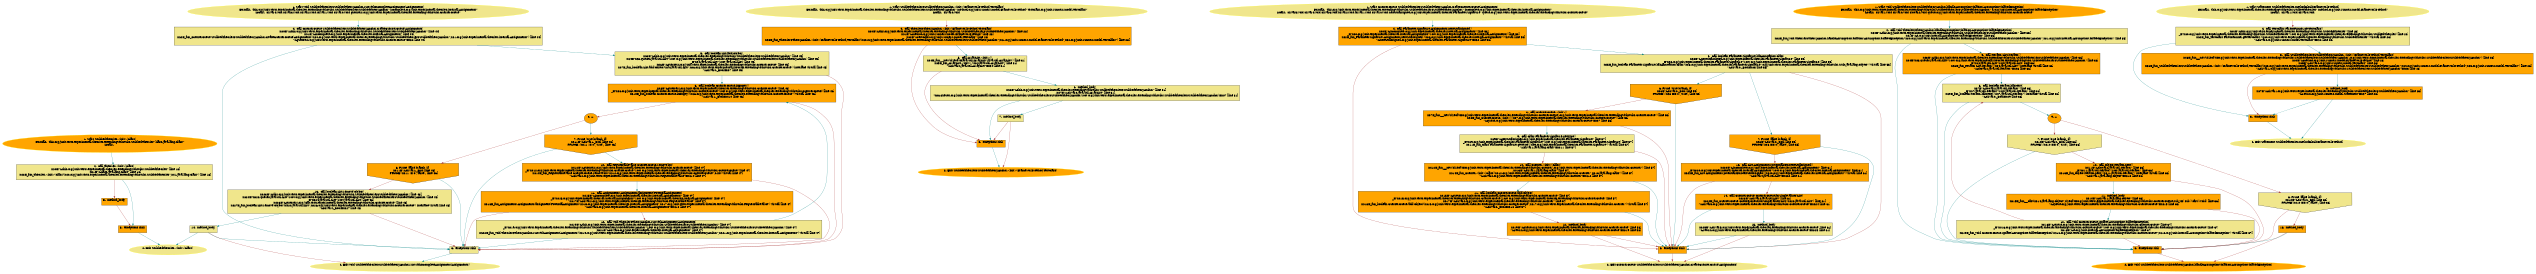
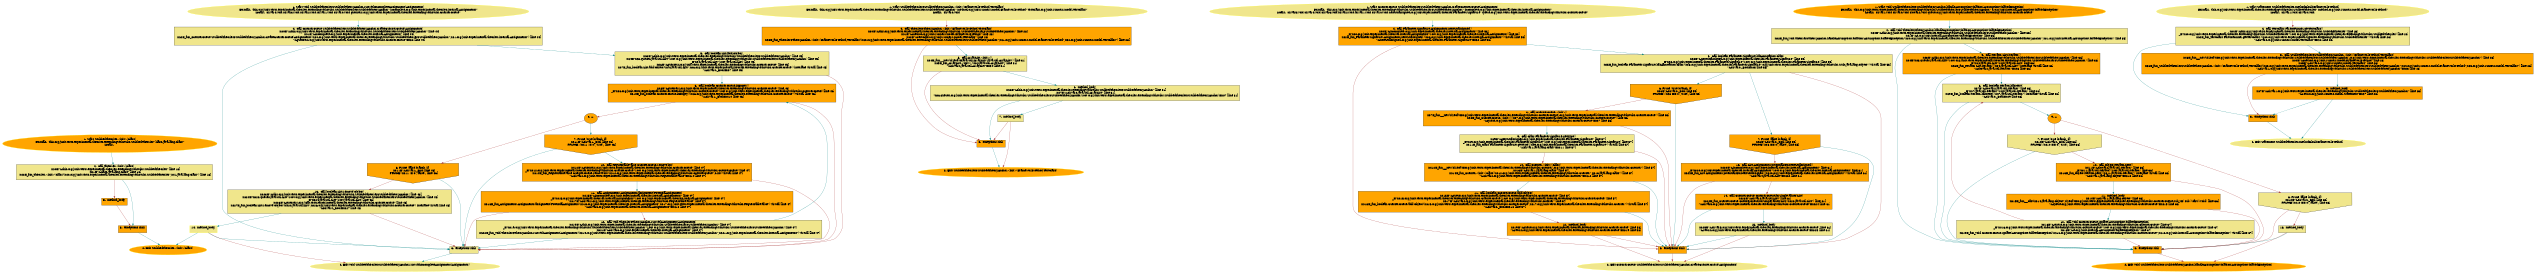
  digraph {
    node [fillcolor=orange style=filled shape=box]
    edge [color=teal]
    n1 [color=yellow label="1: Start StubbedTheories.<init>(Class)\nFormals:  this:org.junit.tests.experimental.theories.extendingwithstubs.StubbedTheories* klass:java.lang.Class*\nLocals:  \n  " shape=""]
    n2 [fillcolor=khaki label="4:  Call Theories.<init>(Class) \n   n$0=*&this:org.junit.tests.experimental.theories.extendingwithstubs.StubbedTheories* [line 18]\n  n$1=*&klass:java.lang.Class* [line 18]\n  n$2=_fun_Theories.<init>(Class)(n$0:org.junit.tests.experimental.theories.extendingwithstubs.StubbedTheories*,n$1:java.lang.Class*) [line 18]\n "]
    n3 [label="3:  exceptions sink \n  "]
    n4 [label="5:  method_body \n  "]
-   n5 [color=yellow fillcolor=khaki label="2: Exit StubbedTheories.<init>(Class) \n  " shape=""]
+   n5 [color=yellow label="2: Exit StubbedTheories.<init>(Class) \n  " shape=""]
    n6 [color=yellow fillcolor=khaki label="1: Start StubbedTheories$StubbedTheoryAnchor.<init>(FrameworkMethod,TestClass)\nFormals:  this:org.junit.tests.experimental.theories.extendingwithstubs.StubbedTheories$StubbedTheoryAnchor* method:org.junit.runners.model.FrameworkMethod* testClass:org.junit.runners.model.TestClass*\nLocals:  $irvar0:void \n  " shape=""]
    n7 [label="4:  Call Theories$TheoryAnchor.<init>(FrameworkMethod,TestClass) \n   n$0=*&this:org.junit.tests.experimental.theories.extendingwithstubs.StubbedTheories$StubbedTheoryAnchor* [line 28]\n  n$1=*&method:org.junit.runners.model.FrameworkMethod* [line 28]\n  n$2=*&testClass:org.junit.runners.model.TestClass* [line 28]\n  n$3=_fun_Theories$TheoryAnchor.<init>(FrameworkMethod,TestClass)(n$0:org.junit.tests.experimental.theories.extendingwithstubs.StubbedTheories$StubbedTheoryAnchor*,n$1:org.junit.runners.model.FrameworkMethod*,n$2:org.junit.runners.model.TestClass*) [line 28]\n "]
    n8 [label="3:  exceptions sink \n  "]
    n9 [fillcolor=khaki label="5:  Call ArrayList.<init>() \n   n$4=_fun___new(sizeof(t=java.util.ArrayList):java.util.ArrayList*) [line 31]\n  n$5=_fun_ArrayList.<init>()(n$4:java.util.ArrayList*) [line 31]\n  *&$irvar0:java.util.ArrayList*=n$4 [line 31]\n "]
    n10 [color=yellow label="2: Exit StubbedTheories$StubbedTheoryAnchor.<init>(FrameworkMethod,TestClass) \n  " shape=""]
    n11 [fillcolor=khaki label="6:  method_body \n   n$6=*&this:org.junit.tests.experimental.theories.extendingwithstubs.StubbedTheories$StubbedTheoryAnchor* [line 31]\n  n$7=*&$irvar0:java.util.ArrayList* [line 31]\n  *n$6.queues:org.junit.tests.experimental.theories.extendingwithstubs.StubbedTheories$StubbedTheoryAnchor(root org.junit.tests.experimental.theories.extendingwithstubs.StubbedTheories$StubbedTheoryAnchor)=n$7 [line 31]\n "]
    n12 [fillcolor=khaki label="7:  method_body \n  "]
    n13 [color=yellow fillcolor=khaki label="1: Start GuesserQueue StubbedTheories$StubbedTheoryAnchor.createGuesserQueue(Assignments)\nFormals:  this:org.junit.tests.experimental.theories.extendingwithstubs.StubbedTheories$StubbedTheoryAnchor* incomplete:org.junit.experimental.theories.internal.Assignments*\nLocals:  $irvar5:void $irvar4:void $irvar3:void $irvar2:void $irvar1:void $irvar0:void nextUnassigned:org.junit.experimental.theories.ParameterSignature* queue:org.junit.tests.experimental.theories.extendingwithstubs.GuesserQueue* \n  " shape=""]
    n14 [label="4:  Call ParameterSignature Assignments.nextUnassigned() \n   n$0=*&incomplete:org.junit.experimental.theories.internal.Assignments* [line 53]\n  _=*n$0:org.junit.experimental.theories.internal.Assignments*(root org.junit.experimental.theories.internal.Assignments) [line 53]\n  n$2=_fun_ParameterSignature Assignments.nextUnassigned()(n$0:org.junit.experimental.theories.internal.Assignments*) virtual [line 53]\n  *&nextUnassigned:org.junit.experimental.theories.ParameterSignature*=n$2 [line 53]\n "]
    n15 [label="3:  exceptions sink \n  "]
    n16 [fillcolor=khaki label="5:  Call boolean ParameterSignature.hasAnnotation(Class) \n   n$3=*&nextUnassigned:org.junit.experimental.theories.ParameterSignature* [line 55]\n  _=*n$3:org.junit.experimental.theories.ParameterSignature*(root org.junit.experimental.theories.ParameterSignature) [line 55]\n  n$5=_fun_boolean ParameterSignature.hasAnnotation(Class)(n$3:org.junit.experimental.theories.ParameterSignature*,org.junit.tests.experimental.theories.extendingwithstubs.Stub:java.lang.Object*) virtual [line 55]\n  *&$irvar0:_Bool=n$5 [line 55]\n "]
    n17 [color=yellow fillcolor=khaki label="2: Exit GuesserQueue StubbedTheories$StubbedTheoryAnchor.createGuesserQueue(Assignments) \n  " shape=""]
    n18 [label="6: Prune (true branch, if) \n   n$6=*&$irvar0:_Bool [line 55]\n  PRUNE(!(n$6 == 0), true); [line 55]\n " shape=invhouse]
    n19 [label="7: Prune (false branch, if) \n   n$6=*&$irvar0:_Bool [line 55]\n  PRUNE((n$6 == 0), false); [line 55]\n " shape=invhouse]
    n20 [label="8:  Call GuesserQueue.<init>() \n   n$7=_fun___new(sizeof(t=org.junit.tests.experimental.theories.extendingwithstubs.GuesserQueue):org.junit.tests.experimental.theories.extendingwithstubs.GuesserQueue*) [line 56]\n  n$8=_fun_GuesserQueue.<init>()(n$7:org.junit.tests.experimental.theories.extendingwithstubs.GuesserQueue*) [line 56]\n  *&queue:org.junit.tests.experimental.theories.extendingwithstubs.GuesserQueue*=n$7 [line 56]\n "]
    n21 [label="13:  Call List Assignments.potentialsForNextUnassigned() \n   n$20=*&incomplete:org.junit.experimental.theories.internal.Assignments* [line 61]\n  _=*n$20:org.junit.experimental.theories.internal.Assignments*(root org.junit.experimental.theories.internal.Assignments) [line 61]\n  n$22=_fun_List Assignments.potentialsForNextUnassigned()(n$20:org.junit.experimental.theories.internal.Assignments*) virtual [line 61]\n  *&$irvar4:java.util.List*=n$22 [line 61]\n "]
    n22 [fillcolor=khaki label="9:  Call Class ParameterSignature.getType() \n   n$9=*&nextUnassigned:org.junit.experimental.theories.ParameterSignature* [line 57]\n  _=*n$9:org.junit.experimental.theories.ParameterSignature*(root org.junit.experimental.theories.ParameterSignature) [line 57]\n  n$11=_fun_Class ParameterSignature.getType()(n$9:org.junit.experimental.theories.ParameterSignature*) virtual [line 57]\n  *&$irvar1:java.lang.Class*=n$11 [line 57]\n "]
    n23 [label="14:  Call GuesserQueue GuesserQueue.forSingleValues(List) \n   n$23=*&$irvar4:java.util.List* [line 61]\n  n$24=_fun_GuesserQueue GuesserQueue.forSingleValues(List)(n$23:java.util.List*) [line 61]\n  *&$irvar5:org.junit.tests.experimental.theories.extendingwithstubs.GuesserQueue*=n$24 [line 61]\n "]
    n24 [label="10:  Call Guesser.<init>(Class) \n   n$12=_fun___new(sizeof(t=org.junit.tests.experimental.theories.extendingwithstubs.Guesser):org.junit.tests.experimental.theories.extendingwithstubs.Guesser*) [line 57]\n  n$13=*&$irvar1:java.lang.Class* [line 57]\n  n$14=_fun_Guesser.<init>(Class)(n$12:org.junit.tests.experimental.theories.extendingwithstubs.Guesser*,n$13:java.lang.Class*) [line 57]\n  *&$irvar2:org.junit.tests.experimental.theories.extendingwithstubs.Guesser*=n$12 [line 57]\n "]
    n25 [fillcolor=khaki label="15:  method_body \n   n$25=*&$irvar5:org.junit.tests.experimental.theories.extendingwithstubs.GuesserQueue* [line 61]\n  *&return:org.junit.tests.experimental.theories.extendingwithstubs.GuesserQueue*=n$25 [line 61]\n "]
    n26 [label="11:  Call boolean GuesserQueue.add(Object) \n   n$15=*&queue:org.junit.tests.experimental.theories.extendingwithstubs.GuesserQueue* [line 57]\n  _=*n$15:org.junit.tests.experimental.theories.extendingwithstubs.GuesserQueue*(root org.junit.tests.experimental.theories.extendingwithstubs.GuesserQueue) [line 57]\n  n$17=*&$irvar2:org.junit.tests.experimental.theories.extendingwithstubs.Guesser* [line 57]\n  n$18=_fun_boolean GuesserQueue.add(Object)(n$15:org.junit.tests.experimental.theories.extendingwithstubs.GuesserQueue*,n$17:org.junit.tests.experimental.theories.extendingwithstubs.Guesser*) virtual [line 57]\n  *&$irvar3:_Bool=n$18 [line 57]\n "]
    n27 [label="12:  method_body \n   n$19=*&queue:org.junit.tests.experimental.theories.extendingwithstubs.GuesserQueue* [line 58]\n  *&return:org.junit.tests.experimental.theories.extendingwithstubs.GuesserQueue*=n$19 [line 58]\n "]
    n28 [color=yellow label="1: Start void StubbedTheories$StubbedTheoryAnchor.handleAssumptionViolation(AssumptionViolatedException)\nFormals:  this:org.junit.tests.experimental.theories.extendingwithstubs.StubbedTheories$StubbedTheoryAnchor* e:org.junit.internal.AssumptionViolatedException*\nLocals:  $irvar1:void $irvar0:void $bcvar2:void queue:org.junit.tests.experimental.theories.extendingwithstubs.GuesserQueue* \n  " shape=""]
    n29 [fillcolor=khaki label="4:  Call void Theories$TheoryAnchor.handleAssumptionViolation(AssumptionViolatedException) \n   n$0=*&this:org.junit.tests.experimental.theories.extendingwithstubs.StubbedTheories$StubbedTheoryAnchor* [line 35]\n  n$1=*&e:org.junit.internal.AssumptionViolatedException* [line 35]\n  n$2=_fun_void Theories$TheoryAnchor.handleAssumptionViolation(AssumptionViolatedException)(n$0:org.junit.tests.experimental.theories.extendingwithstubs.StubbedTheories$StubbedTheoryAnchor*,n$1:org.junit.internal.AssumptionViolatedException*) [line 35]\n "]
    n30 [label="3:  exceptions sink \n  "]
    n31 [label="5:  Call Iterator List.iterator() \n   n$3=*&this:org.junit.tests.experimental.theories.extendingwithstubs.StubbedTheories$StubbedTheoryAnchor* [line 36]\n  n$4=*n$3.queues:java.util.List*(root org.junit.tests.experimental.theories.extendingwithstubs.StubbedTheories$StubbedTheoryAnchor) [line 36]\n  _=*n$4:java.util.List*(root java.util.List) [line 36]\n  n$6=_fun_Iterator List.iterator()(n$4:java.util.List*) interface virtual [line 36]\n  *&$bcvar2:java.util.Iterator*=n$6 [line 36]\n "]
    n32 [color=yellow label="2: Exit void StubbedTheories$StubbedTheoryAnchor.handleAssumptionViolation(AssumptionViolatedException) \n  " shape=""]
    n33 [fillcolor=khaki label="6:  Call boolean Iterator.hasNext() \n   n$7=*&$bcvar2:java.util.Iterator* [line 36]\n  _=*n$7:java.util.Iterator*(root java.util.Iterator) [line 36]\n  n$9=_fun_boolean Iterator.hasNext()(n$7:java.util.Iterator*) interface virtual [line 36]\n  *&$irvar0:_Bool=n$9 [line 36]\n "]
    n34 [label="9: + \n  " shape=""]
    n35 [fillcolor=khaki label="7: Prune (true branch, if) \n   n$10=*&$irvar0:_Bool [line 36]\n  PRUNE(!(n$10 == 0), true); [line 36]\n " shape=invhouse]
    n36 [fillcolor=khaki label="8: Prune (false branch, if) \n   n$10=*&$irvar0:_Bool [line 36]\n  PRUNE((n$10 == 0), false); [line 36]\n " shape=invhouse]
    n37 [label="10:  Call Object Iterator.next() \n   n$11=*&$bcvar2:java.util.Iterator* [line 36]\n  _=*n$11:java.util.Iterator*(root java.util.Iterator) [line 36]\n  n$13=_fun_Object Iterator.next()(n$11:java.util.Iterator*) interface virtual [line 36]\n  *&$irvar1:java.lang.Object*=n$13 [line 36]\n "]
-   n38 [label="13:  method_body \n  "]
+   n38 [fillcolor=khaki label="13:  method_body \n  "]
    n39 [label="11:  method_body \n   n$14=*&$irvar1:java.lang.Object* [line 36]\n  n$15=_fun___cast(n$14:java.lang.Object*,sizeof(t=org.junit.tests.experimental.theories.extendingwithstubs.GuesserQueue;sub_t=( sub )(cast)):void) [line 36]\n  *&queue:org.junit.tests.experimental.theories.extendingwithstubs.GuesserQueue*=n$15 [line 36]\n "]
    n40 [fillcolor=khaki label="12:  Call void GuesserQueue.update(AssumptionViolatedException) \n   n$16=*&queue:org.junit.tests.experimental.theories.extendingwithstubs.GuesserQueue* [line 37]\n  _=*n$16:org.junit.tests.experimental.theories.extendingwithstubs.GuesserQueue*(root org.junit.tests.experimental.theories.extendingwithstubs.GuesserQueue) [line 37]\n  n$18=*&e:org.junit.internal.AssumptionViolatedException* [line 37]\n  n$19=_fun_void GuesserQueue.update(AssumptionViolatedException)(n$16:org.junit.tests.experimental.theories.extendingwithstubs.GuesserQueue*,n$18:org.junit.internal.AssumptionViolatedException*) virtual [line 37]\n "]
    n41 [color=yellow fillcolor=khaki label="1: Start Statement StubbedTheories.methodBlock(FrameworkMethod)\nFormals:  this:org.junit.tests.experimental.theories.extendingwithstubs.StubbedTheories* method:org.junit.runners.model.FrameworkMethod*\nLocals:  $irvar1:void $irvar0:void \n  " shape=""]
    n42 [fillcolor=khaki label="4:  Call TestClass ParentRunner.getTestClass() \n   n$0=*&this:org.junit.tests.experimental.theories.extendingwithstubs.StubbedTheories* [line 23]\n  _=*n$0:org.junit.tests.experimental.theories.extendingwithstubs.StubbedTheories*(root org.junit.tests.experimental.theories.extendingwithstubs.StubbedTheories) [line 23]\n  n$2=_fun_TestClass ParentRunner.getTestClass()(n$0:org.junit.tests.experimental.theories.extendingwithstubs.StubbedTheories*) virtual [line 23]\n  *&$irvar0:org.junit.runners.model.TestClass*=n$2 [line 23]\n "]
    n43 [label="3:  exceptions sink \n  "]
    n44 [label="5:  Call StubbedTheories$StubbedTheoryAnchor.<init>(FrameworkMethod,TestClass) \n   n$3=_fun___new(sizeof(t=org.junit.tests.experimental.theories.extendingwithstubs.StubbedTheories$StubbedTheoryAnchor):org.junit.tests.experimental.theories.extendingwithstubs.StubbedTheories$StubbedTheoryAnchor*) [line 23]\n  n$4=*&method:org.junit.runners.model.FrameworkMethod* [line 23]\n  n$5=*&$irvar0:org.junit.runners.model.TestClass* [line 23]\n  n$6=_fun_StubbedTheories$StubbedTheoryAnchor.<init>(FrameworkMethod,TestClass)(n$3:org.junit.tests.experimental.theories.extendingwithstubs.StubbedTheories$StubbedTheoryAnchor*,n$4:org.junit.runners.model.FrameworkMethod*,n$5:org.junit.runners.model.TestClass*) [line 23]\n  *&$irvar1:org.junit.tests.experimental.theories.extendingwithstubs.StubbedTheories$StubbedTheoryAnchor*=n$3 [line 23]\n "]
    n45 [color=yellow fillcolor=khaki label="2: Exit Statement StubbedTheories.methodBlock(FrameworkMethod) \n  " shape=""]
    n46 [label="6:  method_body \n   n$7=*&$irvar1:org.junit.tests.experimental.theories.extendingwithstubs.StubbedTheories$StubbedTheoryAnchor* [line 23]\n  *&return:org.junit.runners.model.Statement*=n$7 [line 23]\n "]
    n47 [color=yellow fillcolor=khaki label="1: Start void StubbedTheories$StubbedTheoryAnchor.runWithIncompleteAssignment(Assignments)\nFormals:  this:org.junit.tests.experimental.theories.extendingwithstubs.StubbedTheories$StubbedTheoryAnchor* incomplete:org.junit.experimental.theories.internal.Assignments*\nLocals:  $irvar4:void $irvar3:void $irvar2:void $irvar1:void $irvar0:void guessers:org.junit.tests.experimental.theories.extendingwithstubs.GuesserQueue* \n  " shape=""]
    n48 [fillcolor=khaki label="4:  Call GuesserQueue StubbedTheories$StubbedTheoryAnchor.createGuesserQueue(Assignments) \n   n$0=*&this:org.junit.tests.experimental.theories.extendingwithstubs.StubbedTheories$StubbedTheoryAnchor* [line 44]\n  n$1=*&incomplete:org.junit.experimental.theories.internal.Assignments* [line 44]\n  n$2=_fun_GuesserQueue StubbedTheories$StubbedTheoryAnchor.createGuesserQueue(Assignments)(n$0:org.junit.tests.experimental.theories.extendingwithstubs.StubbedTheories$StubbedTheoryAnchor*,n$1:org.junit.experimental.theories.internal.Assignments*) [line 44]\n  *&guessers:org.junit.tests.experimental.theories.extendingwithstubs.GuesserQueue*=n$2 [line 44]\n "]
    n49 [fillcolor=khaki label="3:  exceptions sink \n  "]
    n50 [fillcolor=khaki label="5:  Call boolean List.add(Object) \n   n$3=*&this:org.junit.tests.experimental.theories.extendingwithstubs.StubbedTheories$StubbedTheoryAnchor* [line 45]\n  n$4=*n$3.queues:java.util.List*(root org.junit.tests.experimental.theories.extendingwithstubs.StubbedTheories$StubbedTheoryAnchor) [line 45]\n  _=*n$4:java.util.List*(root java.util.List) [line 45]\n  n$6=*&guessers:org.junit.tests.experimental.theories.extendingwithstubs.GuesserQueue* [line 45]\n  n$7=_fun_boolean List.add(Object)(n$4:java.util.List*,n$6:org.junit.tests.experimental.theories.extendingwithstubs.GuesserQueue*) interface virtual [line 45]\n  *&$irvar0:_Bool=n$7 [line 45]\n "]
    n51 [color=yellow fillcolor=khaki label="2: Exit void StubbedTheories$StubbedTheoryAnchor.runWithIncompleteAssignment(Assignments) \n  " shape=""]
    n52 [label="6:  Call boolean GuesserQueue.isEmpty() \n   n$8=*&guessers:org.junit.tests.experimental.theories.extendingwithstubs.GuesserQueue* [line 46]\n  _=*n$8:org.junit.tests.experimental.theories.extendingwithstubs.GuesserQueue*(root org.junit.tests.experimental.theories.extendingwithstubs.GuesserQueue) [line 46]\n  n$10=_fun_boolean GuesserQueue.isEmpty()(n$8:org.junit.tests.experimental.theories.extendingwithstubs.GuesserQueue*) virtual [line 46]\n  *&$irvar1:_Bool=n$10 [line 46]\n "]
    n53 [label="9: + \n  " shape=""]
    n54 [label="7: Prune (true branch, if) \n   n$11=*&$irvar1:_Bool [line 46]\n  PRUNE(!(n$11 != 0), true); [line 46]\n " shape=invhouse]
    n55 [label="8: Prune (false branch, if) \n   n$11=*&$irvar1:_Bool [line 46]\n  PRUNE((n$11 != 0), false); [line 46]\n " shape=invhouse]
    n56 [label="10:  Call ReguessableValue GuesserQueue.remove(int) \n   n$12=*&guessers:org.junit.tests.experimental.theories.extendingwithstubs.GuesserQueue* [line 47]\n  _=*n$12:org.junit.tests.experimental.theories.extendingwithstubs.GuesserQueue*(root org.junit.tests.experimental.theories.extendingwithstubs.GuesserQueue) [line 47]\n  n$14=_fun_ReguessableValue GuesserQueue.remove(int)(n$12:org.junit.tests.experimental.theories.extendingwithstubs.GuesserQueue*,0:int) virtual [line 47]\n  *&$irvar2:org.junit.tests.experimental.theories.extendingwithstubs.ReguessableValue*=n$14 [line 47]\n "]
    n57 [fillcolor=khaki label="13:  Call boolean List.remove(Object) \n   n$23=*&this:org.junit.tests.experimental.theories.extendingwithstubs.StubbedTheories$StubbedTheoryAnchor* [line 48]\n  n$24=*n$23.queues:java.util.List*(root org.junit.tests.experimental.theories.extendingwithstubs.StubbedTheories$StubbedTheoryAnchor) [line 48]\n  _=*n$24:java.util.List*(root java.util.List) [line 48]\n  n$26=*&guessers:org.junit.tests.experimental.theories.extendingwithstubs.GuesserQueue* [line 48]\n  n$27=_fun_boolean List.remove(Object)(n$24:java.util.List*,n$26:org.junit.tests.experimental.theories.extendingwithstubs.GuesserQueue*) interface virtual [line 48]\n  *&$irvar4:_Bool=n$27 [line 48]\n "]
    n58 [label="11:  Call Assignments Assignments.assignNext(PotentialAssignment) \n   n$15=*&incomplete:org.junit.experimental.theories.internal.Assignments* [line 47]\n  _=*n$15:org.junit.experimental.theories.internal.Assignments*(root org.junit.experimental.theories.internal.Assignments) [line 47]\n  n$17=*&$irvar2:org.junit.tests.experimental.theories.extendingwithstubs.ReguessableValue* [line 47]\n  n$18=_fun_Assignments Assignments.assignNext(PotentialAssignment)(n$15:org.junit.experimental.theories.internal.Assignments*,n$17:org.junit.tests.experimental.theories.extendingwithstubs.ReguessableValue*) virtual [line 47]\n  *&$irvar3:org.junit.experimental.theories.internal.Assignments*=n$18 [line 47]\n "]
    n59 [fillcolor=khaki label="12:  Call void Theories$TheoryAnchor.runWithAssignment(Assignments) \n   n$19=*&this:org.junit.tests.experimental.theories.extendingwithstubs.StubbedTheories$StubbedTheoryAnchor* [line 47]\n  _=*n$19:org.junit.tests.experimental.theories.extendingwithstubs.StubbedTheories$StubbedTheoryAnchor*(root org.junit.tests.experimental.theories.extendingwithstubs.StubbedTheories$StubbedTheoryAnchor) [line 47]\n  n$21=*&$irvar3:org.junit.experimental.theories.internal.Assignments* [line 47]\n  n$22=_fun_void Theories$TheoryAnchor.runWithAssignment(Assignments)(n$19:org.junit.tests.experimental.theories.extendingwithstubs.StubbedTheories$StubbedTheoryAnchor*,n$21:org.junit.experimental.theories.internal.Assignments*) virtual [line 47]\n "]
-   n60 [fillcolor=khaki label="14:  method_body \n  "]
+   n60 [fillcolor=khaki label="14:  method_body \n  " color=yellow]
    n1 -> n2
    n2 -> n3
    n2 -> n4 [color=brown]
    n3 -> n5
    n4 -> n3 [color=brown]
    n6 -> n7 [color=brown]
    n7 -> n8 [color=brown]
    n7 -> n9
    n8 -> n10
    n9 -> n8 [color=brown]
    n9 -> n11
    n11 -> n8
    n11 -> n12
    n12 -> n8 [color=brown]
    n12 -> n10 [color=brown]
    n13 -> n14
    n14 -> n15 [color=brown]
    n14 -> n16
    n15 -> n17 [color=brown]
    n16 -> n15 [color=brown]
    n16 -> n18
    n16 -> n19
    n18 -> n15
    n18 -> n20 [color=brown]
    n19 -> n15
    n19 -> n21 [color=brown]
    n20 -> n15 [color=brown]
    n20 -> n22
    n21 -> n15 [color=brown]
    n21 -> n23 [color=brown]
    n22 -> n15 [color=brown]
    n22 -> n24 [color=brown]
    n23 -> n15
    n23 -> n25
    n24 -> n15
    n24 -> n26
    n25 -> n15
    n25 -> n17 [color=brown]
    n26 -> n15
    n26 -> n27 [color=brown]
    n27 -> n15 [color=brown]
    n27 -> n17 [color=brown]
    n28 -> n29
    n29 -> n30
    n29 -> n31
    n30 -> n32 [color=brown]
    n31 -> n30
    n31 -> n33
    n33 -> n30
    n33 -> n34
    n34 -> n35 [color=brown]
    n34 -> n36 [color=brown]
    n35 -> n30
    n35 -> n37 [color=brown]
    n36 -> n30 [color=brown]
    n36 -> n38 [color=brown]
    n37 -> n30 [color=brown]
    n37 -> n39
    n38 -> n30
    n38 -> n32 [color=brown]
    n39 -> n30 [color=brown]
    n39 -> n40
    n40 -> n30 [color=brown]
    n40 -> n33 [color=brown]
    n41 -> n42 [color=brown]
    n42 -> n43
    n42 -> n44
    n43 -> n45
    n44 -> n43 [color=brown]
    n44 -> n46
    n46 -> n43
    n46 -> n45
    n47 -> n48
    n48 -> n49
    n48 -> n50
    n49 -> n51
    n50 -> n49 [color=brown]
    n50 -> n52
    n52 -> n49 [color=brown]
    n52 -> n53 [color=brown]
    n53 -> n54
    n53 -> n55 [color=brown]
    n54 -> n49
    n54 -> n56
    n55 -> n49
    n55 -> n57 [color=brown]
    n56 -> n49 [color=brown]
    n56 -> n58
    n57 -> n49 [color=brown]
    n57 -> n60
    n58 -> n49 [color=brown]
    n58 -> n59 [color=brown]
    n59 -> n49
    n59 -> n52
    n60 -> n5
    n60 -> n49
    n60 -> n51 [color=brown]
  }
